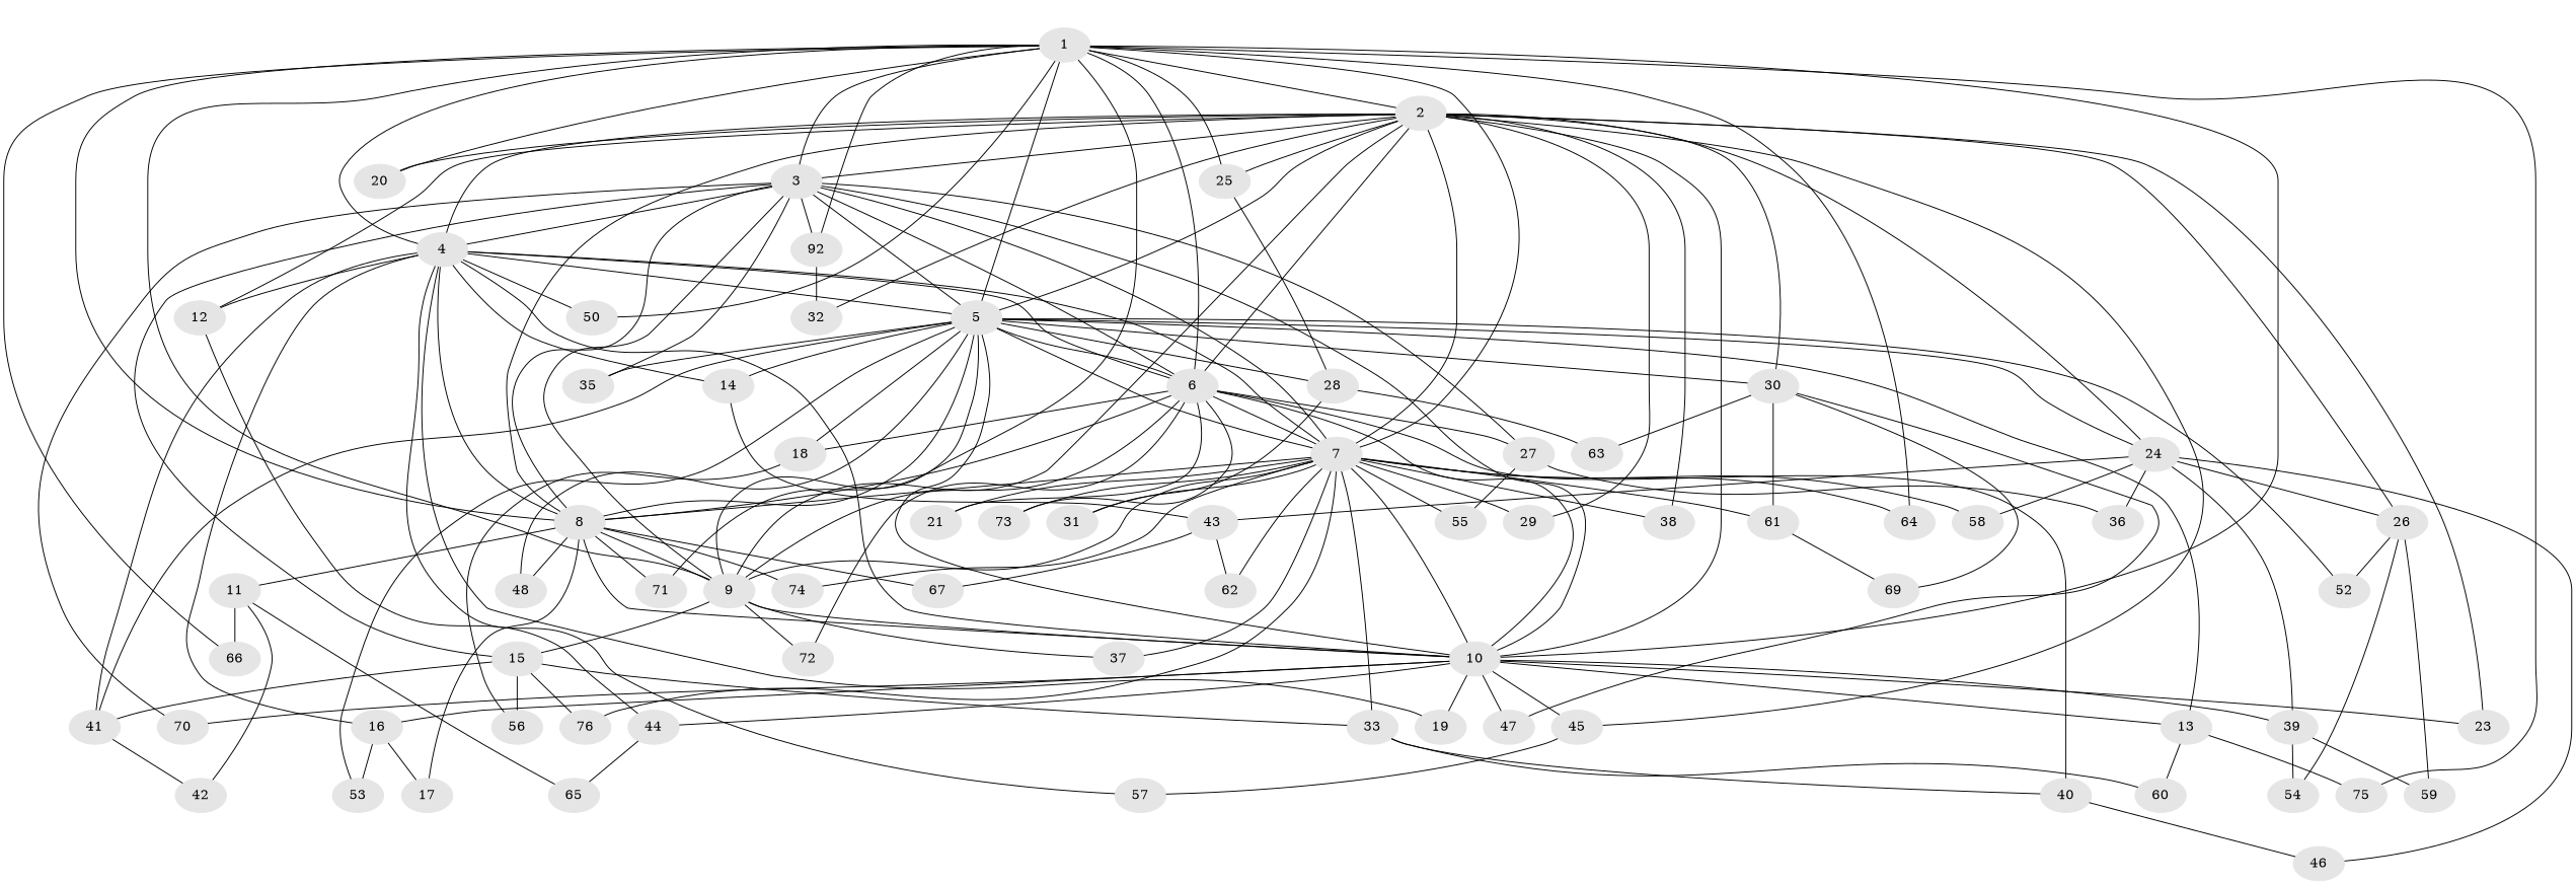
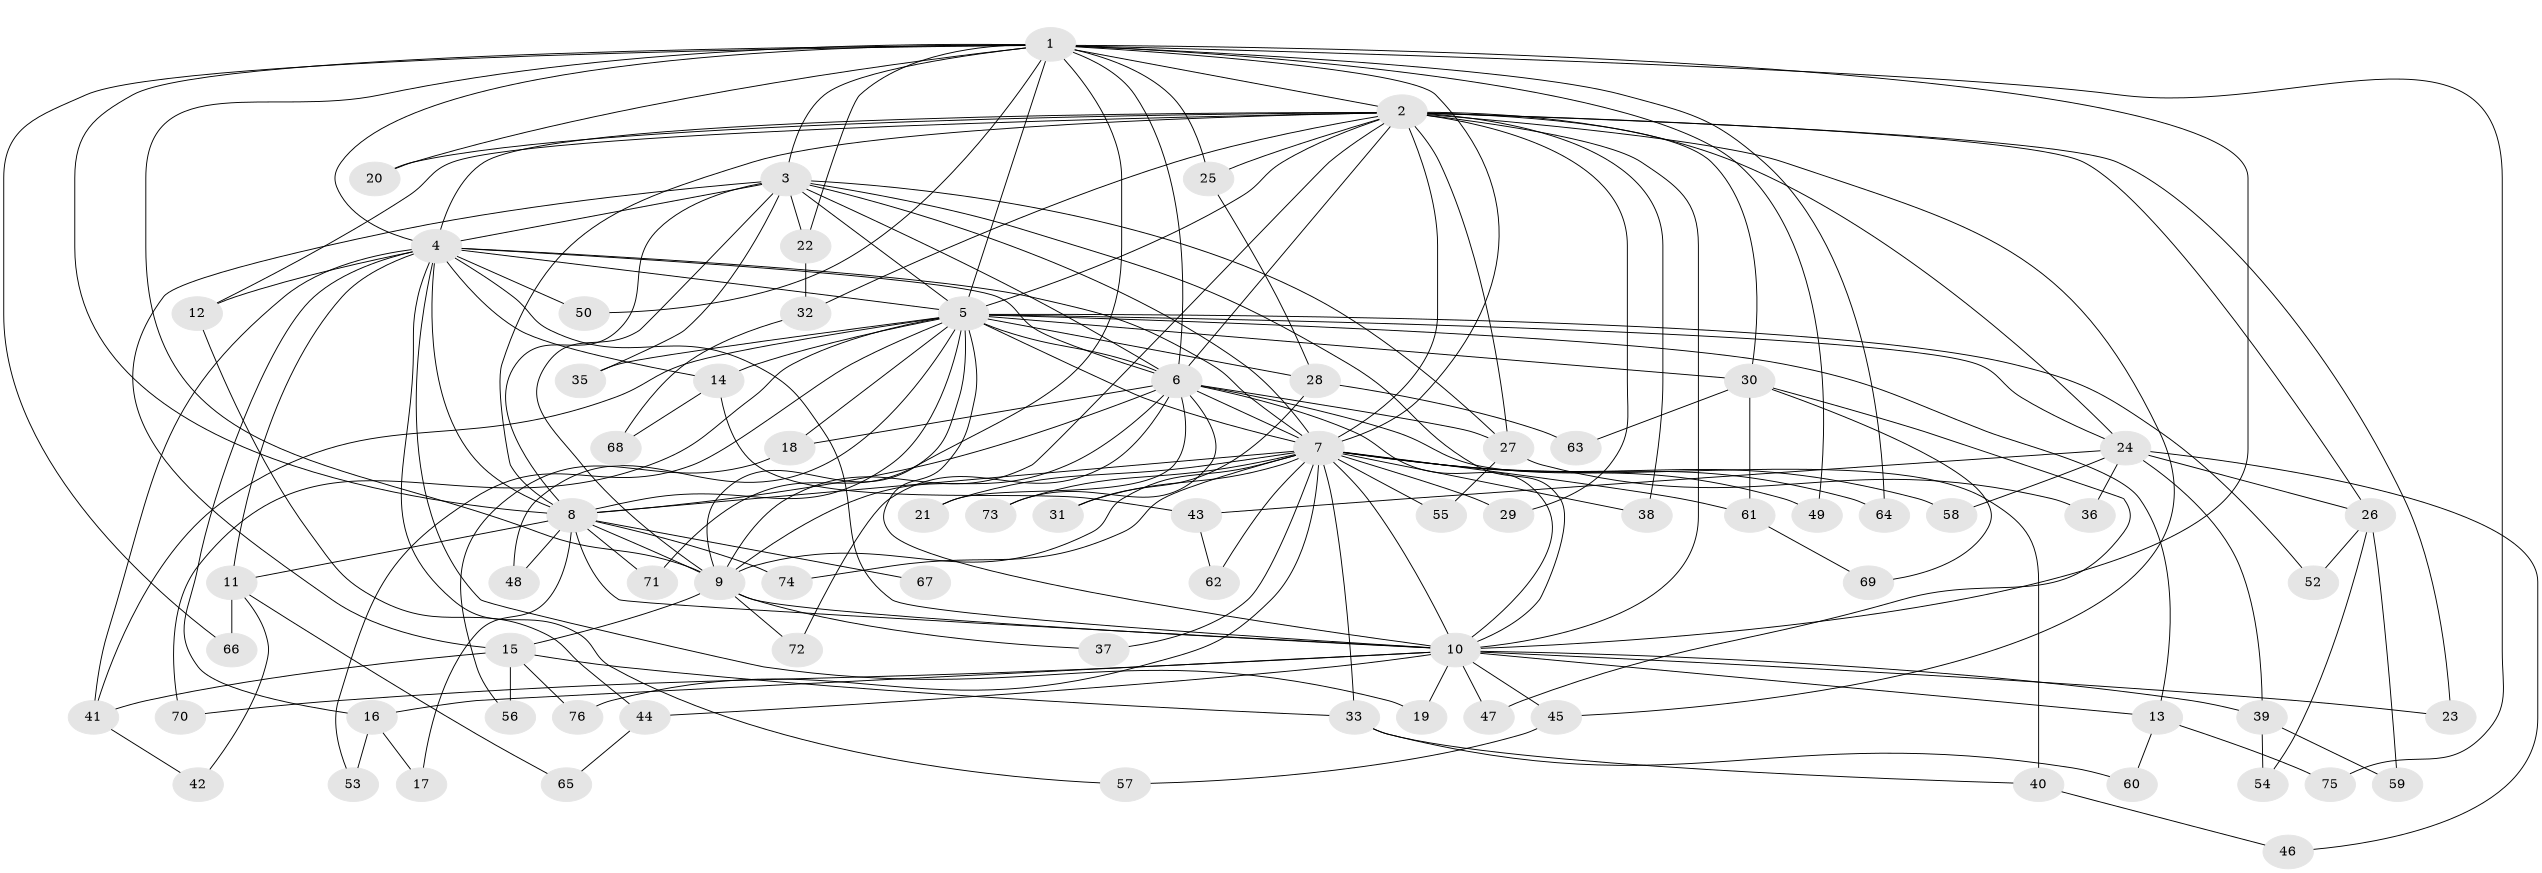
  graph {
    node [color=gray90 style=filled]
    1
    2
    3
    4
    5
    6
    7
    8
    9
    10
    20
-   22 [label=92]
+   22
    25
+   49
    50
    64
    66
    71
    75
    12
    23
    24
    26
    29
    30
    32
    38
    45
    15
    27
    35
    70
    11
    14
    16
    19
    57
    41
    13
    18
    28
    48
    52
    53
    21
    40
    72
    73
    31
    33
    37
    55
    58
    61
    62
    74
    76
    17
    67
    39
    44
    47
    43
    36
    46
    54
    59
    63
    69
+   68
    56
    42
    65
    60
    1 -- 2
    1 -- 3
    1 -- 4
    1 -- 5
    1 -- 6
    1 -- 7
    1 -- 8
    1 -- 9
    1 -- 10
    1 -- 20
    1 -- 22
    1 -- 25
+   1 -- 49
    1 -- 50
    1 -- 64
    1 -- 66
    1 -- 71
    1 -- 75
-   2 -- 3
+   2 -- 27
    2 -- 4
    2 -- 5
    2 -- 6
    2 -- 7
    2 -- 8
    2 -- 9
    2 -- 10
    2 -- 20
    2 -- 25
    2 -- 12
    2 -- 23
    2 -- 24
    2 -- 26
    2 -- 29
    2 -- 30
    2 -- 32
    2 -- 38
    2 -- 45
    3 -- 4
    3 -- 5
    3 -- 6
    3 -- 7
    3 -- 8
    3 -- 9
    3 -- 10
    3 -- 22
    3 -- 15
    3 -- 27
    3 -- 35
-   3 -- 70
+   5 -- 70
    4 -- 5
    4 -- 6
    4 -- 7
    4 -- 8
    4 -- 10
    4 -- 50
    4 -- 12
+   4 -- 11
    4 -- 14
    4 -- 16
    4 -- 19
    4 -- 57
    4 -- 41
    5 -- 6
    5 -- 7
    5 -- 8
    5 -- 9
    5 -- 10
    5 -- 24
    5 -- 30
    5 -- 35
    5 -- 14
    5 -- 41
    5 -- 13
    5 -- 18
    5 -- 28
    5 -- 48
    5 -- 52
    5 -- 53
    6 -- 7
    6 -- 8
    6 -- 9
    6 -- 10
    6 -- 27
    6 -- 18
    6 -- 21
    6 -- 40
    6 -- 72
    6 -- 73
    7 -- 8
    7 -- 9
    7 -- 10
+   7 -- 49
    7 -- 64
    7 -- 29
    7 -- 38
    7 -- 21
    7 -- 73
    7 -- 31
    7 -- 33
    7 -- 37
    7 -- 55
    7 -- 58
    7 -- 61
    7 -- 62
    7 -- 74
    7 -- 76
    8 -- 9
    8 -- 10
    8 -- 71
    8 -- 11
    8 -- 48
    8 -- 74
    8 -- 17
    8 -- 67
    9 -- 10
    9 -- 15
    9 -- 72
    9 -- 37
    10 -- 23
    10 -- 45
    10 -- 70
    10 -- 16
    10 -- 19
    10 -- 13
    10 -- 39
    10 -- 44
    10 -- 47
    22 -- 32
    25 -- 28
    12 -- 44
    24 -- 26
    24 -- 58
    24 -- 39
    24 -- 43
    24 -- 36
    24 -- 46
    26 -- 52
    26 -- 54
    26 -- 59
    30 -- 61
    30 -- 47
    30 -- 63
    30 -- 69
+   32 -- 68
    45 -- 57
    15 -- 41
    15 -- 33
    15 -- 76
    15 -- 56
    27 -- 55
    27 -- 36
    11 -- 66
    11 -- 42
    11 -- 65
    14 -- 43
+   14 -- 68
    16 -- 53
    16 -- 17
    41 -- 42
    13 -- 75
    13 -- 60
    18 -- 56
    28 -- 31
    28 -- 63
    40 -- 46
    33 -- 40
    33 -- 60
    61 -- 69
    39 -- 54
    39 -- 59
    44 -- 65
    43 -- 62
-   43 -- 67
  }
